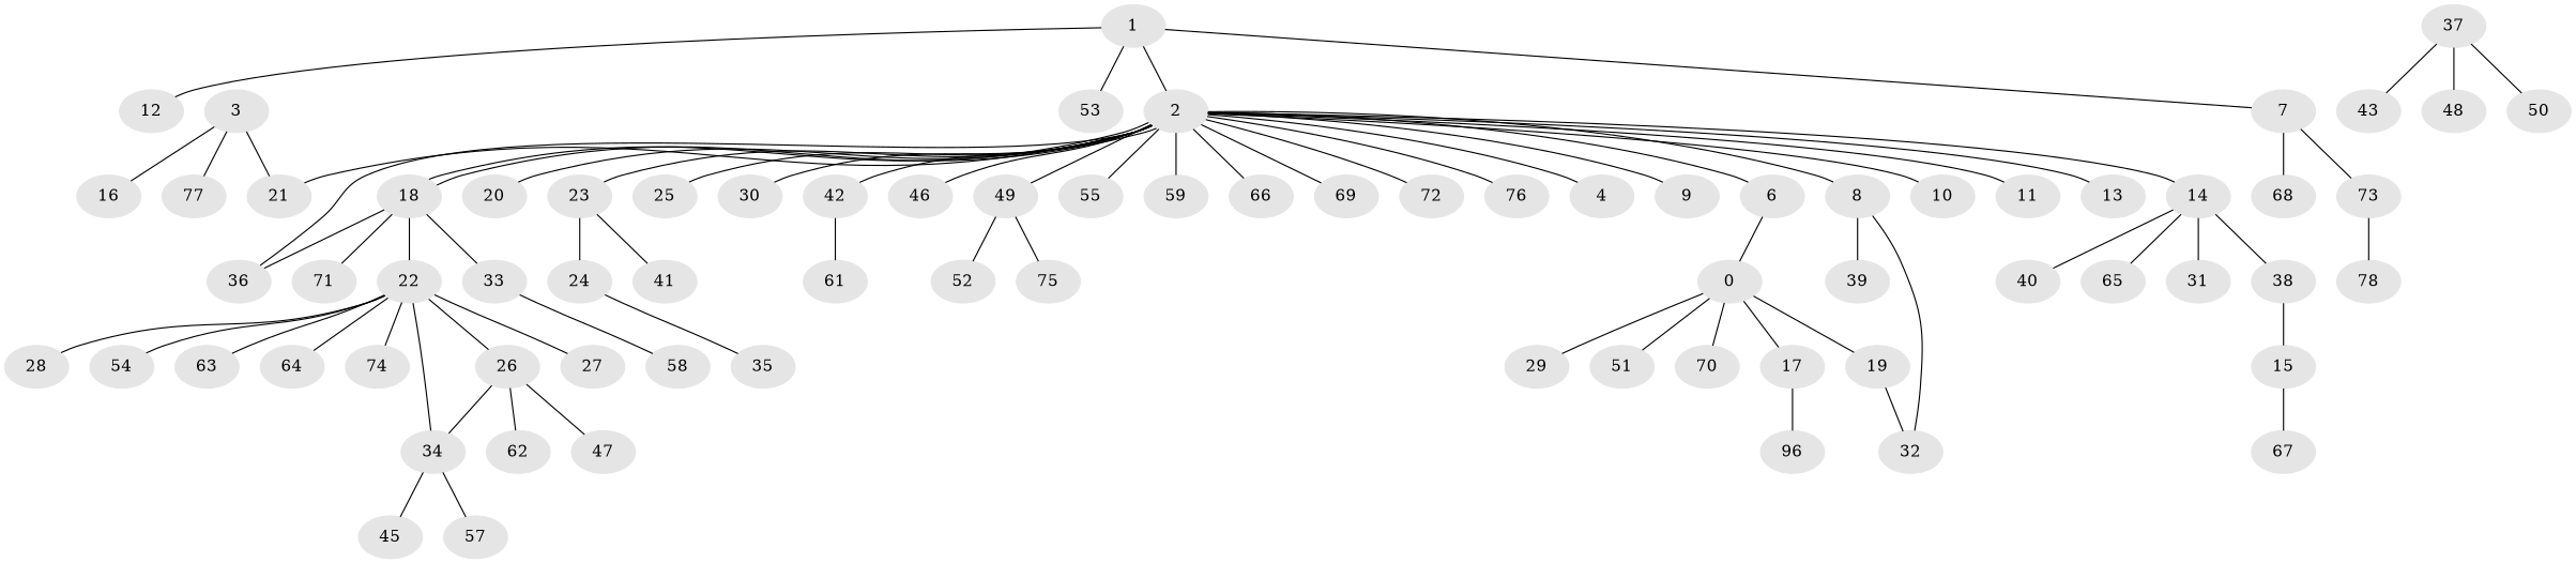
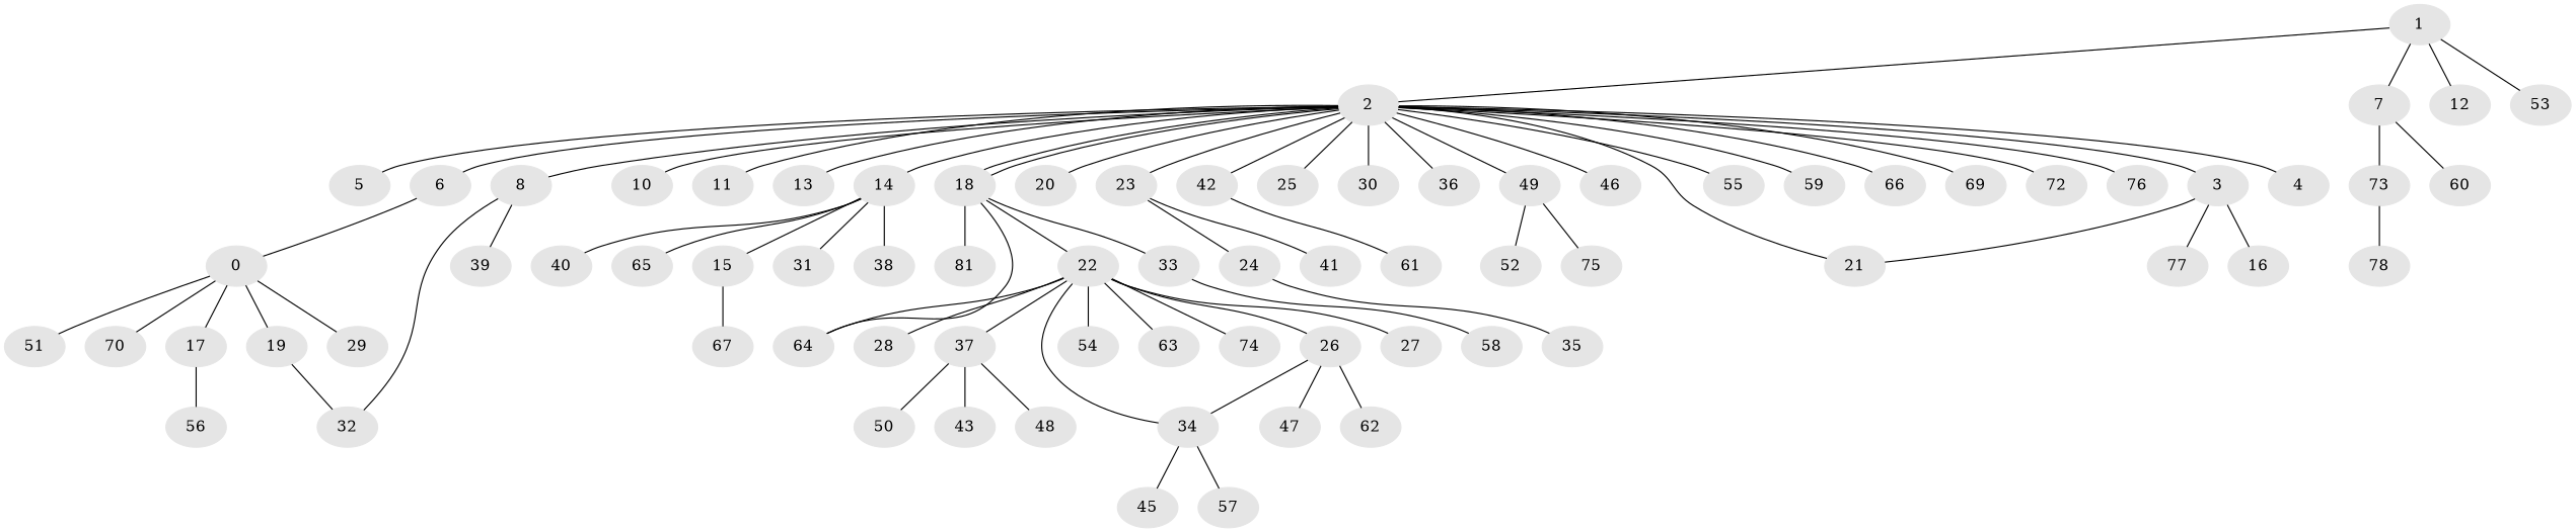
  graph {
    node [color=gray90 style=filled]
    1
    2
    7
    12
    53
    3
    4
-   5 [label=9]
+   5
    6
    8
    10
    11
    13
    14
    18
    20
    21
    23
    25
    30
    36
    42
    46
    49
    55
    59
    66
    69
    72
    76
-   68
+   68 [label=60]
    73
    16
    77
    n35 [label=0]
    32
    39
    15
    31
    38
    40
    65
    22
    33
-   71
+   71 [label=81]
    24
    41
    61
    52
    75
    17
    19
    29
    51
    70
    78
-   56 [label=96]
+   56
    67
    26
    27
    28
    34
    37
    54
    63
    64
    74
    58
    47
    62
    45
    57
    43
    48
    50
    35
    1 -- 2
    1 -- 7
    1 -- 12
    1 -- 53
+   2 -- 3
    2 -- 4
    2 -- 5
    2 -- 6
    2 -- 8
    2 -- 10
    2 -- 11
    2 -- 13
    2 -- 14
    2 -- 18
    2 -- 18
    2 -- 20
    2 -- 21
    2 -- 23
    2 -- 25
    2 -- 30
    2 -- 36
    2 -- 42
    2 -- 46
    2 -- 49
    2 -- 55
    2 -- 59
    2 -- 66
    2 -- 69
    2 -- 72
    2 -- 76
    7 -- 68
    7 -- 73
    3 -- 21
    3 -- 16
    3 -- 77
    6 -- n35
    8 -- 32
    8 -- 39
-   38 -- 15
+   14 -- 15
    14 -- 31
    14 -- 38
    14 -- 40
    14 -- 65
-   18 -- 36
+   18 -- 64
    18 -- 22
    18 -- 33
    18 -- 71
    23 -- 24
    23 -- 41
    42 -- 61
    49 -- 52
    49 -- 75
    73 -- 78
    n35 -- 17
    n35 -- 19
    n35 -- 29
    n35 -- 51
    n35 -- 70
    15 -- 67
    22 -- 26
    22 -- 27
    22 -- 28
    22 -- 34
+   22 -- 37
    22 -- 54
    22 -- 63
    22 -- 64
    22 -- 74
    33 -- 58
    24 -- 35
    17 -- 56
    19 -- 32
    26 -- 34
    26 -- 47
    26 -- 62
    34 -- 45
    34 -- 57
    37 -- 43
    37 -- 48
    37 -- 50
  }
